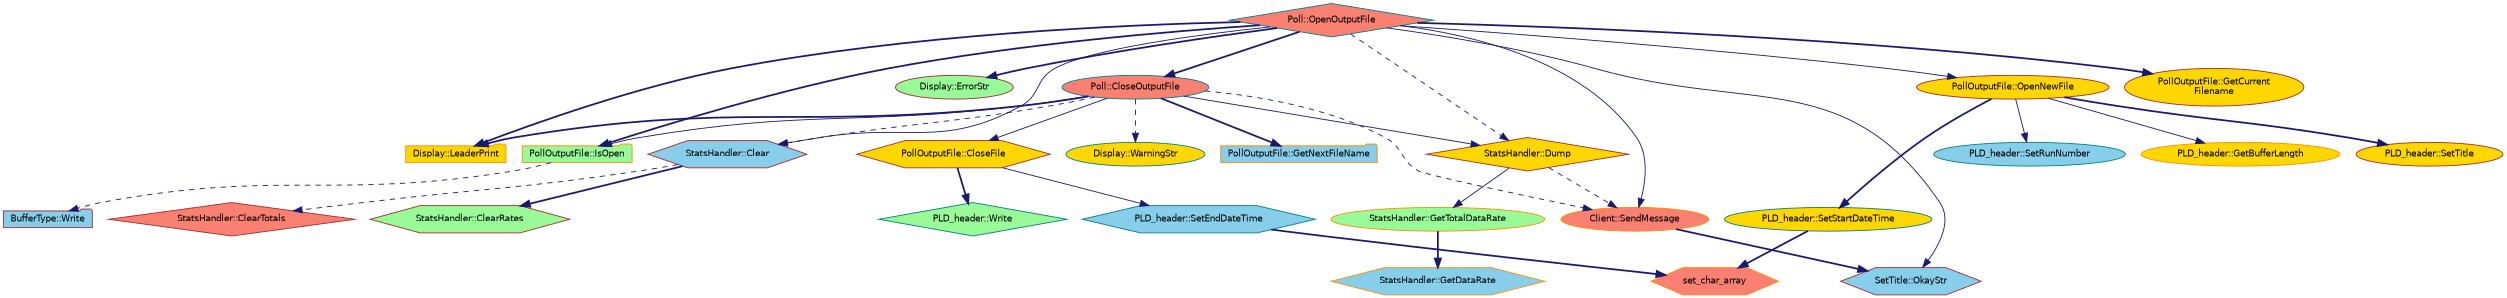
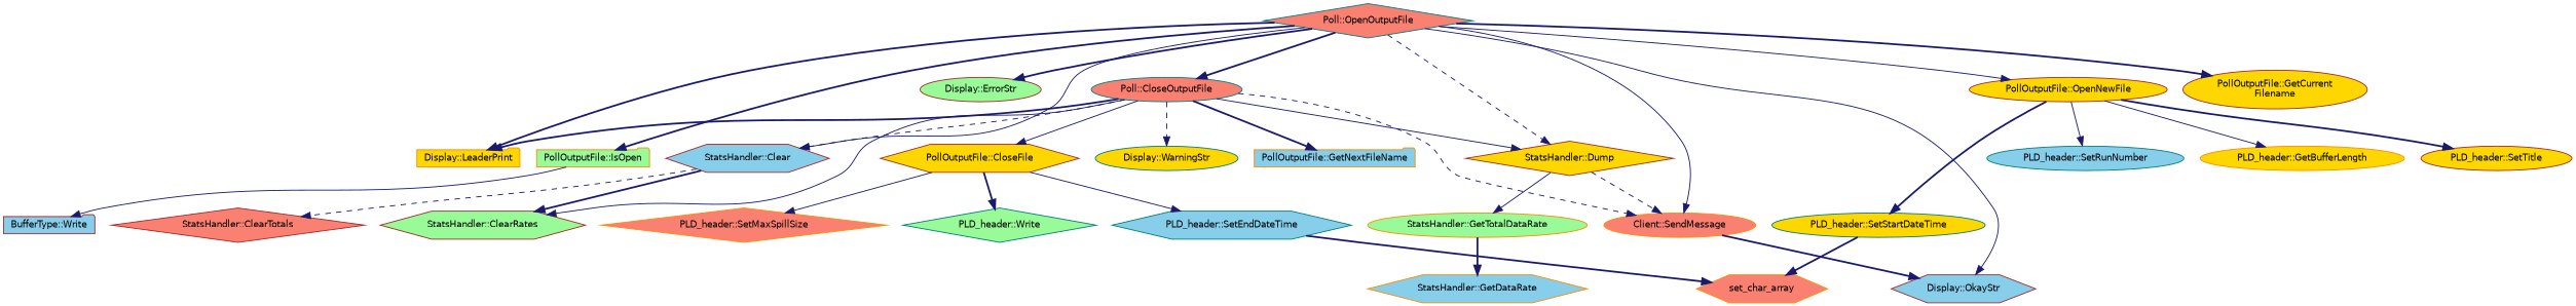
  digraph {
    rankdir=TB
    node [color=brown fillcolor=gold fontname=Helvetica fontsize=10 shape=ellipse style=filled]
    edge [color=midnightblue fontname=Helvetica fontsize=10 labelfontname=Helvetica labelfontsize=10 style=bold]
    n1 [color=teal fillcolor=salmon fontcolor=black height=0.2 label="Poll::OpenOutputFile" shape=diamond width=0.4]
    n2 [color=darkorange height=0.2 label="Display::LeaderPrint" shape=folder width=0.4]
    n3 [color=darkorange fillcolor=palegreen height=0.2 label="PollOutputFile::IsOpen" shape=folder width=0.4]
    n4 [fillcolor=palegreen height=0.2 label="Display::ErrorStr" width=0.4]
    n5 [color=teal fillcolor=salmon height=0.2 label="Poll::CloseOutputFile" width=0.4]
    n6 [fillcolor=skyblue height=0.2 label="StatsHandler::Clear" shape=hexagon width=0.4]
    n7 [height=0.2 label="StatsHandler::Dump" shape=diamond width=0.4]
    n8 [color=darkorange fillcolor=salmon height=0.2 label="Client::SendMessage" width=0.4]
-   n9 [fillcolor=skyblue height=0.2 label="SetTitle::OkayStr" shape=hexagon width=0.4]
+   n9 [fillcolor=skyblue height=0.2 label="Display::OkayStr" shape=hexagon width=0.4]
    n10 [height=0.2 label="PollOutputFile::OpenNewFile" width=0.4]
    n11 [height=0.2 label="PollOutputFile::GetCurrent\lFilename" width=0.4]
    n12 [fillcolor=skyblue height=0.2 label="BufferType::Write" shape=folder width=0.4]
    n13 [color=teal height=0.2 label="Display::WarningStr" width=0.4]
    n14 [height=0.2 label="PollOutputFile::CloseFile" shape=hexagon width=0.4]
    n15 [color=darkorange fillcolor=skyblue height=0.2 label="PollOutputFile::GetNextFileName" shape=folder width=0.4]
    n16 [fillcolor=palegreen height=0.2 label="StatsHandler::ClearRates" shape=hexagon width=0.4]
    n17 [fillcolor=salmon height=0.2 label="StatsHandler::ClearTotals" shape=diamond width=0.4]
    n18 [color=darkorange fillcolor=palegreen height=0.2 label="StatsHandler::GetTotalDataRate" width=0.4]
    n19 [height=0.2 label="PLD_header::SetTitle" width=0.4]
    n20 [color=teal fillcolor=skyblue height=0.2 label="PLD_header::SetRunNumber" width=0.4]
    n21 [color=teal height=0.2 label="PLD_header::SetStartDateTime" width=0.4]
    n22 [color=darkorange height=0.2 label="PLD_header::GetBufferLength" width=0.4]
    n23 [color=teal fillcolor=skyblue height=0.2 label="PLD_header::SetEndDateTime" shape=hexagon width=0.4]
+   n24 [color=darkorange fillcolor=salmon height=0.2 label="PLD_header::SetMaxSpillSize" shape=diamond width=0.4]
    n25 [color=teal fillcolor=palegreen height=0.2 label="PLD_header::Write" shape=diamond width=0.4]
    n26 [color=darkorange fillcolor=skyblue height=0.2 label="StatsHandler::GetDataRate" shape=hexagon width=0.4]
    n27 [color=darkorange fillcolor=salmon height=0.2 label=set_char_array shape=hexagon width=0.4]
    n1 -> n2
    n1 -> n3
    n1 -> n4
    n1 -> n5
    n1 -> n6 [style=solid]
    n1 -> n7 [style=dashed]
    n1 -> n8 [style=solid]
    n1 -> n9 [style=solid]
    n1 -> n10 [style=solid]
    n1 -> n11
-   n3 -> n12 [style=dashed]
+   n3 -> n12 [style=solid]
    n5 -> n2
-   n5 -> n3 [style=solid]
+   n5 -> n16 [style=solid]
    n5 -> n6 [style=dashed]
    n5 -> n7 [style=solid]
    n5 -> n8 [style=dashed]
    n5 -> n13 [style=dashed]
    n5 -> n14 [style=solid]
    n5 -> n15
    n6 -> n16
    n6 -> n17 [style=dashed]
    n7 -> n8 [style=dashed]
    n7 -> n18 [style=solid]
    n8 -> n9
    n10 -> n19
    n10 -> n20 [style=solid]
    n10 -> n21
    n10 -> n22 [style=solid]
    n14 -> n23 [style=solid]
+   n14 -> n24 [style=solid]
    n14 -> n25
    n18 -> n26
    n21 -> n27
    n23 -> n27
  }
